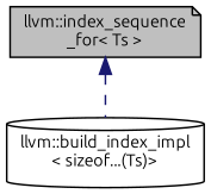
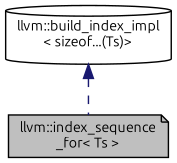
  digraph {
    fontname=Ubuntu
    node [color=black fontname=Ubuntu fontsize=10 style=filled]
    n1 [fillcolor=grey75 fontcolor=black height=0.2 label="llvm::index_sequence\l_for\< Ts \>" shape=note width=0.4]
    n2 [fillcolor=white height=0.2 label="llvm::build_index_impl\l\< sizeof...(Ts)\>" shape=cylinder width=0.4]
-   n1 -> n2 [color=midnightblue dir=back fontname=Ubuntu fontsize=10 labelfontname=Helvetica labelfontsize=10 style=dashed]
+   n2 -> n1 [color=midnightblue dir=back fontname=Ubuntu fontsize=10 labelfontname=Helvetica labelfontsize=10 style=dashed]
  }
